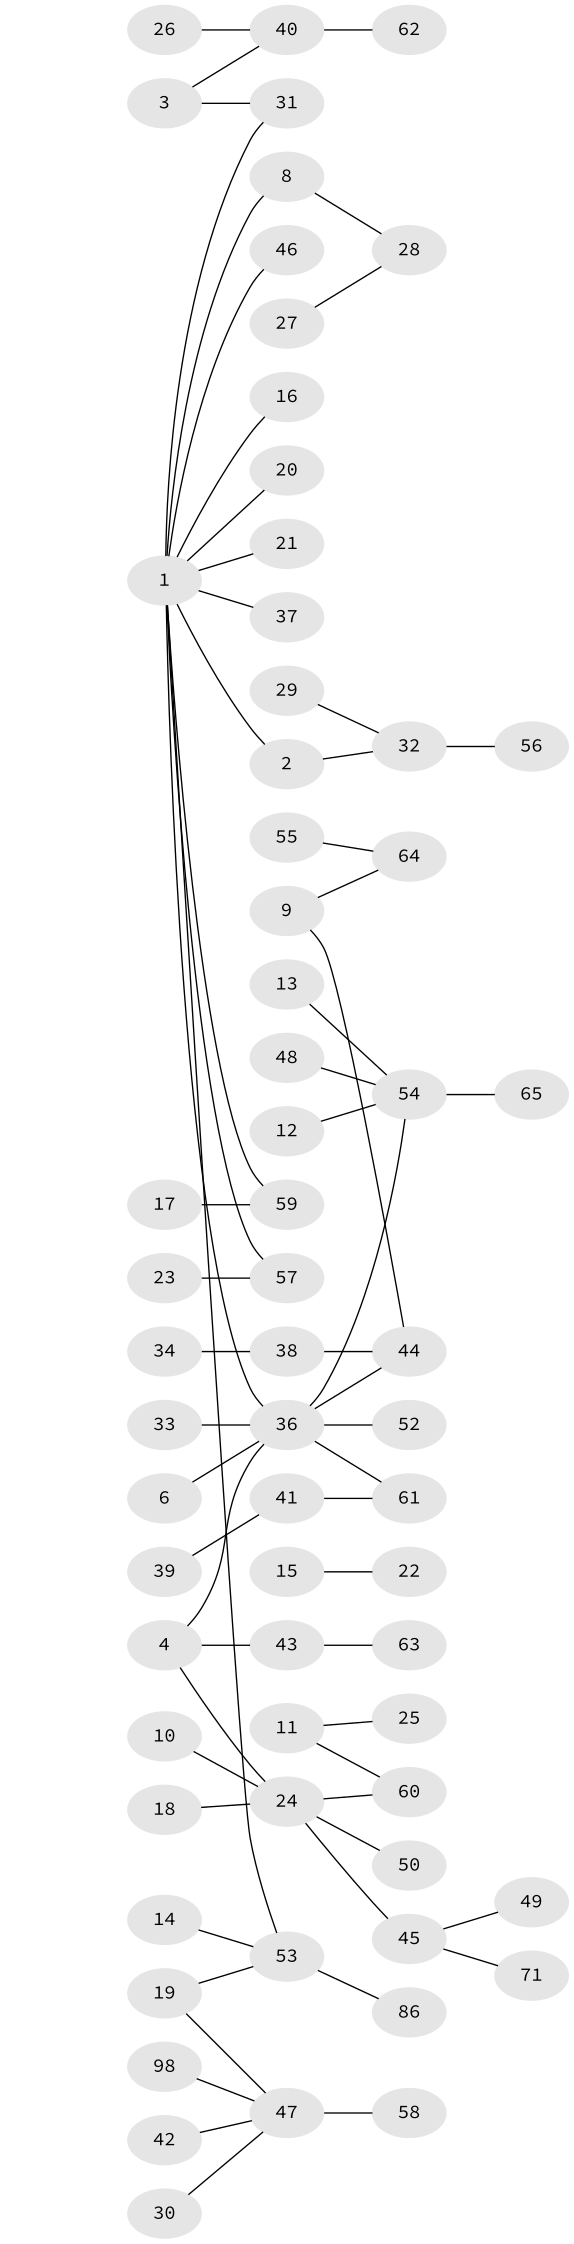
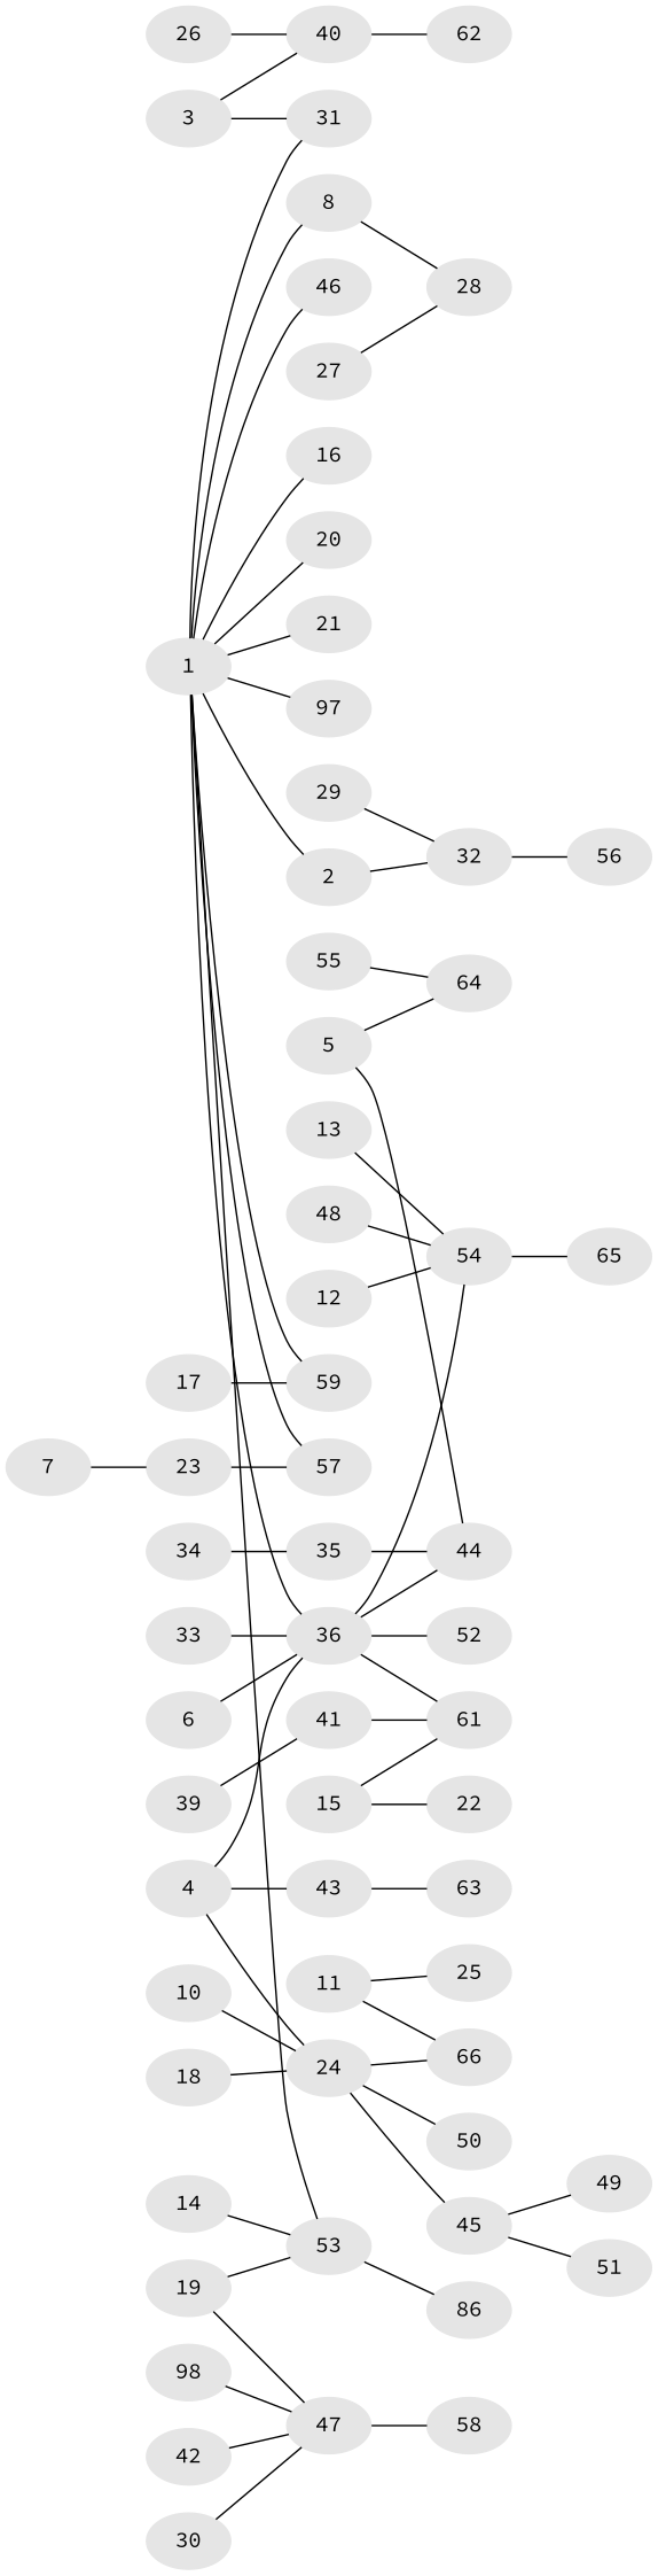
  graph {
    fontname="Source Code Pro"
    rankdir=LR
    node [color=gray90 fontname="Source Code Pro" style=filled]
    edge [fontname="Source Code Pro" weight=1.0]
    1
    2
    8
    16
    20
    21
    31
    36
-   37
+   37 [label=97]
    46
    53
    59
    57
    32
    28
    23
    44
    54
    61
    52
    n21 [label=86]
    56
    3
    40
    62
    4
    24
    43
-   60
+   60 [label=66]
    45
    50
    63
-   5 [label=9]
+   5
    64
    6
+   7
    10
    11
    25
    12
    65
    13
    14
    15
    22
    17
    18
    19
    47
    58
    49
-   51 [label=71]
+   51
    26
    27
    29
    30
    33
    34
-   35 [label=38]
+   35
    n60 [label=98]
    39
    41
    42
    48
    55
    1 -- 2
    1 -- 8
    1 -- 16
    1 -- 20
    1 -- 21
    1 -- 31
    1 -- 36
    1 -- 37
    1 -- 46
    1 -- 53
    1 -- 59
    1 -- 57
    2 -- 32
    8 -- 28
    36 -- 44
    36 -- 54
    36 -- 61
    36 -- 52
    53 -- n21
    32 -- 56
    23 -- 57
    54 -- 65
    3 -- 31
    3 -- 40
    40 -- 62
    4 -- 36
    4 -- 24
    4 -- 43
    24 -- 60
    24 -- 45
    24 -- 50
    43 -- 63
    45 -- 49
    45 -- 51
    5 -- 44
    5 -- 64
    6 -- 36
+   7 -- 23
    10 -- 24
    11 -- 60
    11 -- 25
    12 -- 54
    13 -- 54
    14 -- 53
+   15 -- 61
    15 -- 22
    17 -- 59
    18 -- 24
    19 -- 53
    19 -- 47
    47 -- 58
    26 -- 40
    27 -- 28
    29 -- 32
    30 -- 47
    33 -- 36
    34 -- 35
    35 -- 44
    n60 -- 47
    39 -- 41
    41 -- 61
    42 -- 47
    48 -- 54
    55 -- 64
  }
